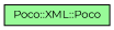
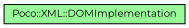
  digraph {
    rankdir=LR
    fontname=Montserrat
-   n1 [color=black fillcolor=palegreen fontname=Montserrat fontsize=10 height=0.2 label="Poco::XML::Poco" shape=record style=filled width=0.4]
+   n1 [color=black fillcolor=palegreen fontname=Montserrat fontsize=10 height=0.2 label="Poco::XML::DOMImplementation" shape=record style=filled width=0.4]
  }
